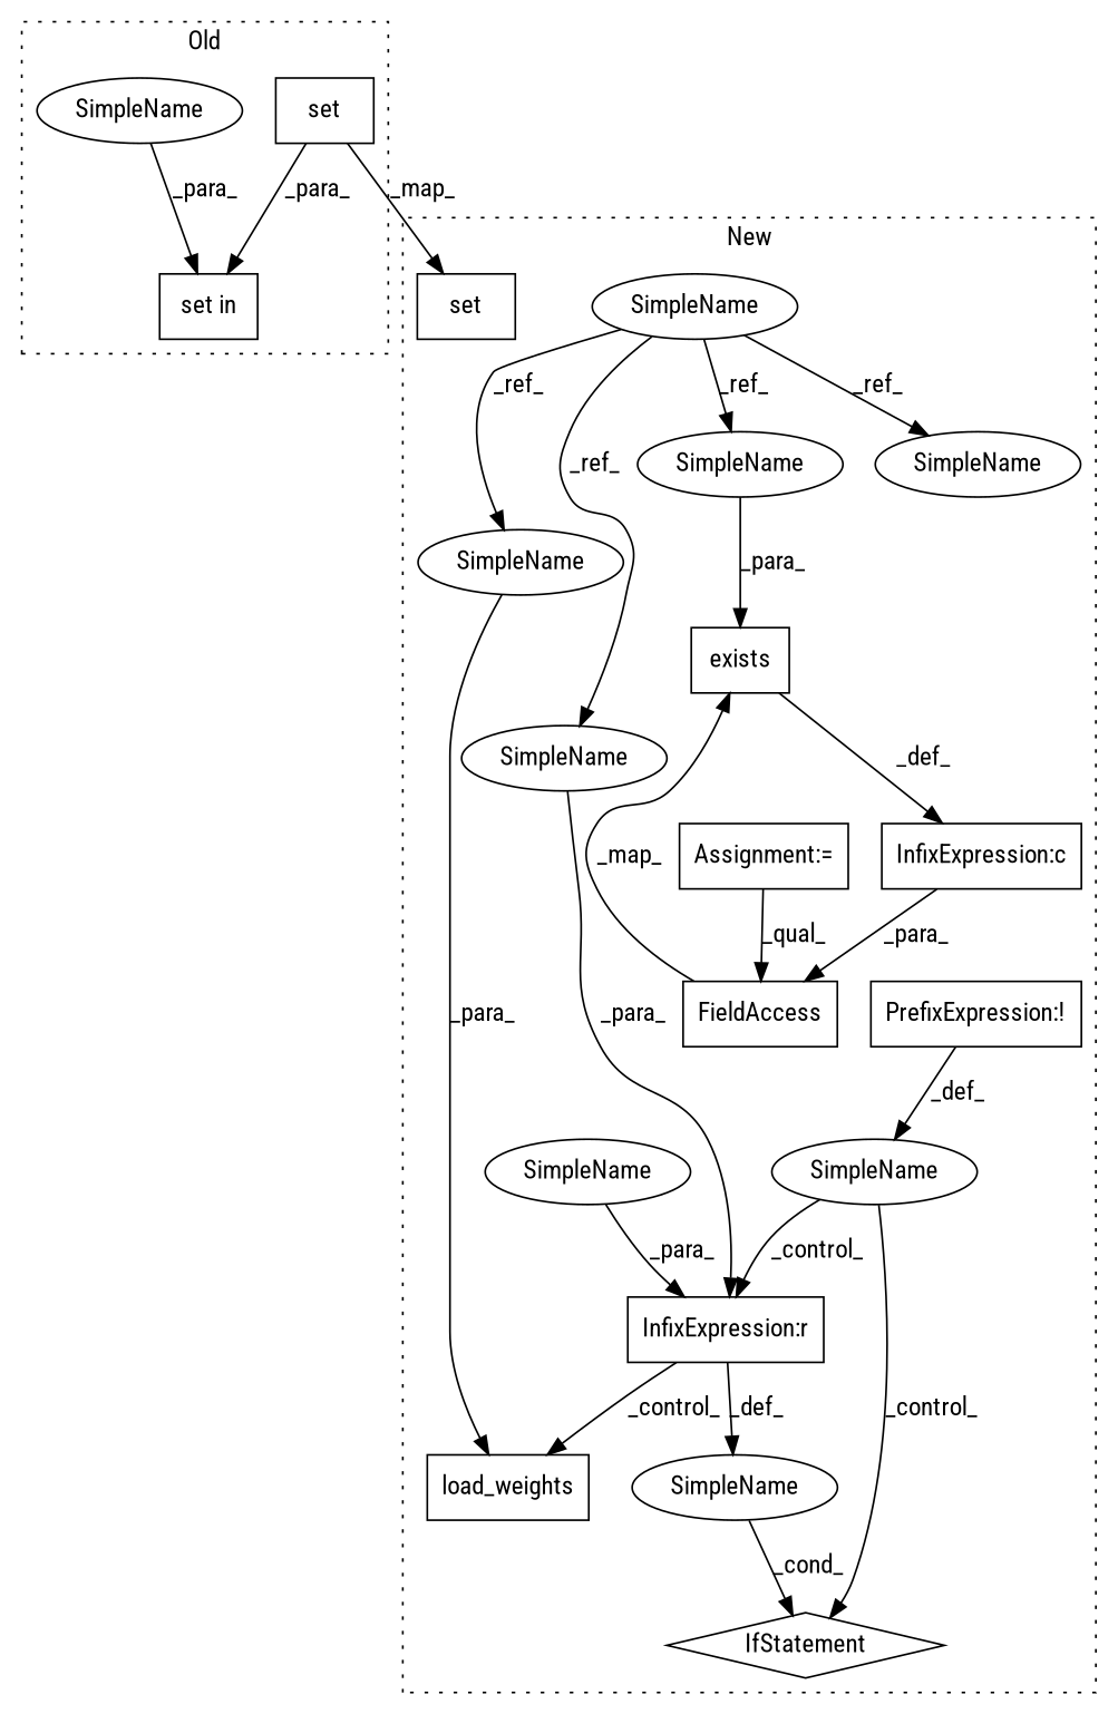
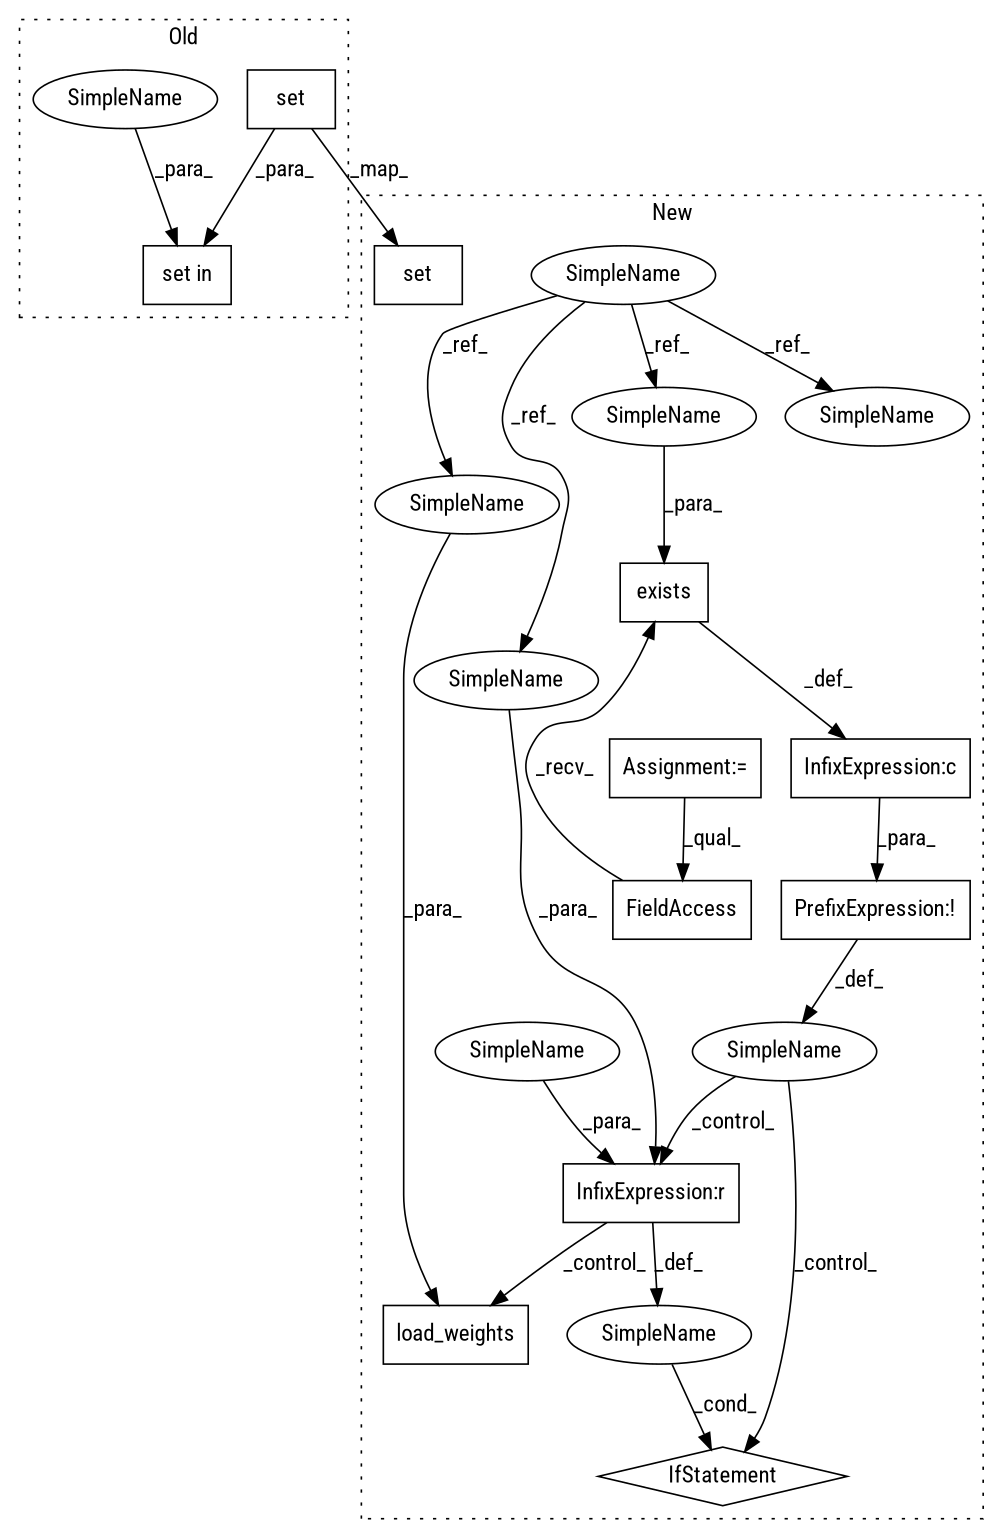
  digraph {
    fontname="Roboto Condensed"
    node [a=42 fontname="Roboto Condensed" l=7 shape=box]
    edge [fontname="Roboto Condensed"]
    n1 [a=25 l="4,2" label=IfStatement s="7625,7644" shape=diamond]
    n2 [label=SimpleName shape=ellipse l=""]
    n3 [a=27 l=4 label="InfixExpression:r" s=7636]
    n4 [label=SimpleName s=3160 shape=ellipse]
    n5 [a=38 l=1 label="PrefixExpression:!" s=3545]
    n6 [a=32 l="13,1" label=load_weights s="7660,7680"]
    n7 [a=27 l=4 label="InfixExpression:c" s=3584]
    n8 [a=32 l="4,1" label=set s="3563,3582"]
    n9 [a=32 l="7,1" label=exists s="3596,3610"]
    n10 [a=22 label=FieldAccess s=3588]
    n11 [label=SimpleName shape=ellipse l=""]
    n12 [a=7 l=2 label="Assignment:=" s=3246]
    n13 [l=4 label=SimpleName s=7640 shape=ellipse]
    n14 [label=SimpleName s=7673 shape=ellipse]
    n15 [label=SimpleName s=3603 shape=ellipse]
    n16 [label=SimpleName s=7629 shape=ellipse]
    n17 [label=SimpleName s=3552 shape=ellipse]
    n18 [a=108 l=35 label="set in" s=3523]
    n19 [a=32 l="4,1" label=set s="3538,3557"]
    n20 [label=SimpleName s=3523 shape=ellipse]
    subgraph cluster_1 {
      label=New
      style=dotted
      n1
      n2
      n3
      n4
      n5
      n6
      n7
      n8
      n9
      n10
      n11
      n12
      n13
      n14
      n15
      n16
      n17
    }
    subgraph cluster_2 {
      label=Old
      style=dotted
      n18
      n19
      n20
    }
    n2 -> n1 [label=_control_]
    n2 -> n3 [label=_control_]
    n3 -> n6 [label=_control_]
    n3 -> n11 [label=_def_]
    n4 -> n14 [label=_ref_]
    n4 -> n15 [label=_ref_]
    n4 -> n16 [label=_ref_]
    n4 -> n17 [label=_ref_]
    n5 -> n2 [label=_def_]
-   n7 -> n10 [label=_para_]
+   n7 -> n5 [label=_para_]
    n9 -> n7 [label=_def_]
-   n10 -> n9 [label=_map_]
+   n10 -> n9 [label=_recv_]
    n11 -> n1 [label=_cond_]
    n12 -> n10 [label=_qual_]
    n13 -> n3 [label=_para_]
    n14 -> n6 [label=_para_]
    n15 -> n9 [label=_para_]
    n16 -> n3 [label=_para_]
    n19 -> n8 [label=_map_]
    n19 -> n18 [label=_para_]
    n20 -> n18 [label=_para_]
  }
